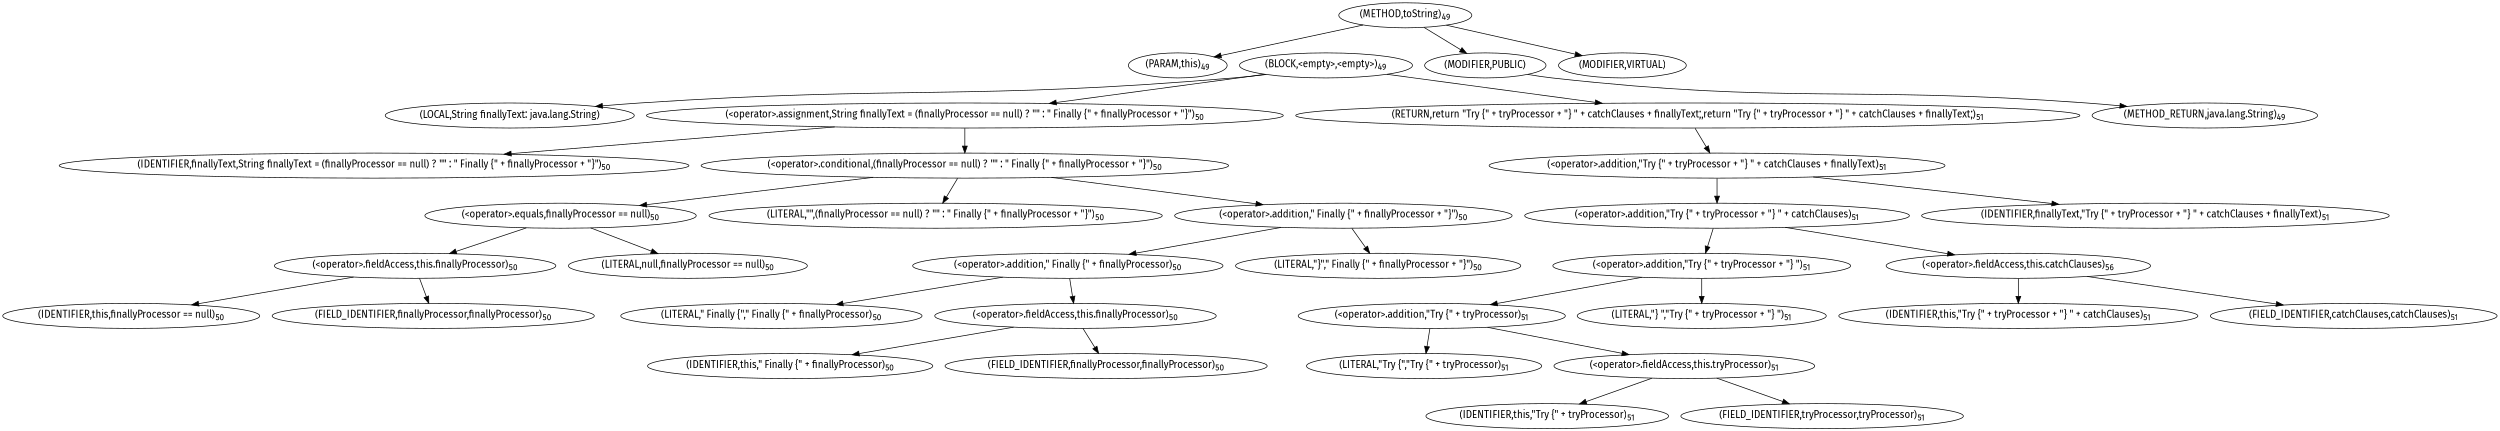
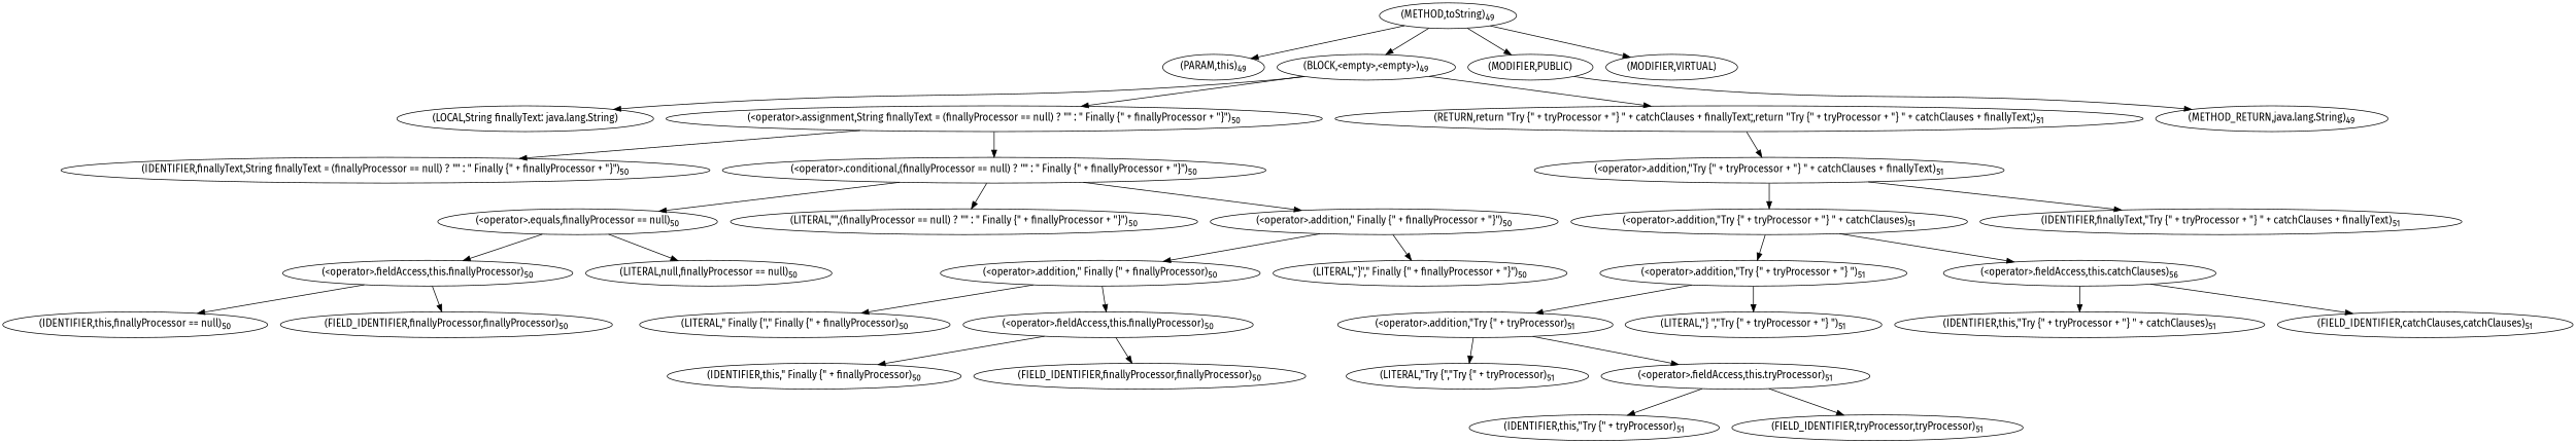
  digraph {
    fontname="Fira Sans"
    node [fontname="Fira Sans"]
    edge [fontname="Fira Sans"]
    n1 [label=<(METHOD,toString)<SUB>49</SUB>>]
    n2 [label=<(PARAM,this)<SUB>49</SUB>>]
    n3 [label=<(BLOCK,&lt;empty&gt;,&lt;empty&gt;)<SUB>49</SUB>>]
    n4 [label=<(MODIFIER,PUBLIC)>]
    n5 [label=<(MODIFIER,VIRTUAL)>]
    n6 [label=<(LOCAL,String finallyText: java.lang.String)>]
    n7 [label=<(&lt;operator&gt;.assignment,String finallyText = (finallyProcessor == null) ? &quot;&quot; : &quot; Finally {&quot; + finallyProcessor + &quot;}&quot;)<SUB>50</SUB>>]
    n8 [label=<(RETURN,return &quot;Try {&quot; + tryProcessor + &quot;} &quot; + catchClauses + finallyText;,return &quot;Try {&quot; + tryProcessor + &quot;} &quot; + catchClauses + finallyText;)<SUB>51</SUB>>]
    n9 [label=<(METHOD_RETURN,java.lang.String)<SUB>49</SUB>>]
    n10 [label=<(IDENTIFIER,finallyText,String finallyText = (finallyProcessor == null) ? &quot;&quot; : &quot; Finally {&quot; + finallyProcessor + &quot;}&quot;)<SUB>50</SUB>>]
    n11 [label=<(&lt;operator&gt;.conditional,(finallyProcessor == null) ? &quot;&quot; : &quot; Finally {&quot; + finallyProcessor + &quot;}&quot;)<SUB>50</SUB>>]
    n12 [label=<(&lt;operator&gt;.addition,&quot;Try {&quot; + tryProcessor + &quot;} &quot; + catchClauses + finallyText)<SUB>51</SUB>>]
    n13 [label=<(&lt;operator&gt;.equals,finallyProcessor == null)<SUB>50</SUB>>]
    n14 [label=<(LITERAL,&quot;&quot;,(finallyProcessor == null) ? &quot;&quot; : &quot; Finally {&quot; + finallyProcessor + &quot;}&quot;)<SUB>50</SUB>>]
    n15 [label=<(&lt;operator&gt;.addition,&quot; Finally {&quot; + finallyProcessor + &quot;}&quot;)<SUB>50</SUB>>]
    n16 [label=<(&lt;operator&gt;.fieldAccess,this.finallyProcessor)<SUB>50</SUB>>]
    n17 [label=<(LITERAL,null,finallyProcessor == null)<SUB>50</SUB>>]
    n18 [label=<(&lt;operator&gt;.addition,&quot; Finally {&quot; + finallyProcessor)<SUB>50</SUB>>]
    n19 [label=<(LITERAL,&quot;}&quot;,&quot; Finally {&quot; + finallyProcessor + &quot;}&quot;)<SUB>50</SUB>>]
    n20 [label=<(IDENTIFIER,this,finallyProcessor == null)<SUB>50</SUB>>]
    n21 [label=<(FIELD_IDENTIFIER,finallyProcessor,finallyProcessor)<SUB>50</SUB>>]
    n22 [label=<(LITERAL,&quot; Finally {&quot;,&quot; Finally {&quot; + finallyProcessor)<SUB>50</SUB>>]
    n23 [label=<(&lt;operator&gt;.fieldAccess,this.finallyProcessor)<SUB>50</SUB>>]
    n24 [label=<(IDENTIFIER,this,&quot; Finally {&quot; + finallyProcessor)<SUB>50</SUB>>]
    n25 [label=<(FIELD_IDENTIFIER,finallyProcessor,finallyProcessor)<SUB>50</SUB>>]
    n26 [label=<(&lt;operator&gt;.addition,&quot;Try {&quot; + tryProcessor + &quot;} &quot; + catchClauses)<SUB>51</SUB>>]
    n27 [label=<(IDENTIFIER,finallyText,&quot;Try {&quot; + tryProcessor + &quot;} &quot; + catchClauses + finallyText)<SUB>51</SUB>>]
    n28 [label=<(&lt;operator&gt;.addition,&quot;Try {&quot; + tryProcessor + &quot;} &quot;)<SUB>51</SUB>>]
    n29 [label=<(&lt;operator&gt;.fieldAccess,this.catchClauses)<SUB>56</SUB>>]
    n30 [label=<(&lt;operator&gt;.addition,&quot;Try {&quot; + tryProcessor)<SUB>51</SUB>>]
    n31 [label=<(LITERAL,&quot;} &quot;,&quot;Try {&quot; + tryProcessor + &quot;} &quot;)<SUB>51</SUB>>]
    n32 [label=<(IDENTIFIER,this,&quot;Try {&quot; + tryProcessor + &quot;} &quot; + catchClauses)<SUB>51</SUB>>]
    n33 [label=<(FIELD_IDENTIFIER,catchClauses,catchClauses)<SUB>51</SUB>>]
    n34 [label=<(LITERAL,&quot;Try {&quot;,&quot;Try {&quot; + tryProcessor)<SUB>51</SUB>>]
    n35 [label=<(&lt;operator&gt;.fieldAccess,this.tryProcessor)<SUB>51</SUB>>]
    n36 [label=<(IDENTIFIER,this,&quot;Try {&quot; + tryProcessor)<SUB>51</SUB>>]
    n37 [label=<(FIELD_IDENTIFIER,tryProcessor,tryProcessor)<SUB>51</SUB>>]
    n1 -> n2
+   n1 -> n3
    n1 -> n4
    n1 -> n5
    n3 -> n6
    n3 -> n7
    n3 -> n8
    n4 -> n9
    n7 -> n10
    n7 -> n11
    n8 -> n12
    n11 -> n13
    n11 -> n14
    n11 -> n15
    n12 -> n26
    n12 -> n27
    n13 -> n16
    n13 -> n17
    n15 -> n18
    n15 -> n19
    n16 -> n20
    n16 -> n21
    n18 -> n22
    n18 -> n23
    n23 -> n24
    n23 -> n25
    n26 -> n28
    n26 -> n29
    n28 -> n30
    n28 -> n31
    n29 -> n32
    n29 -> n33
    n30 -> n34
    n30 -> n35
    n35 -> n36
    n35 -> n37
  }
